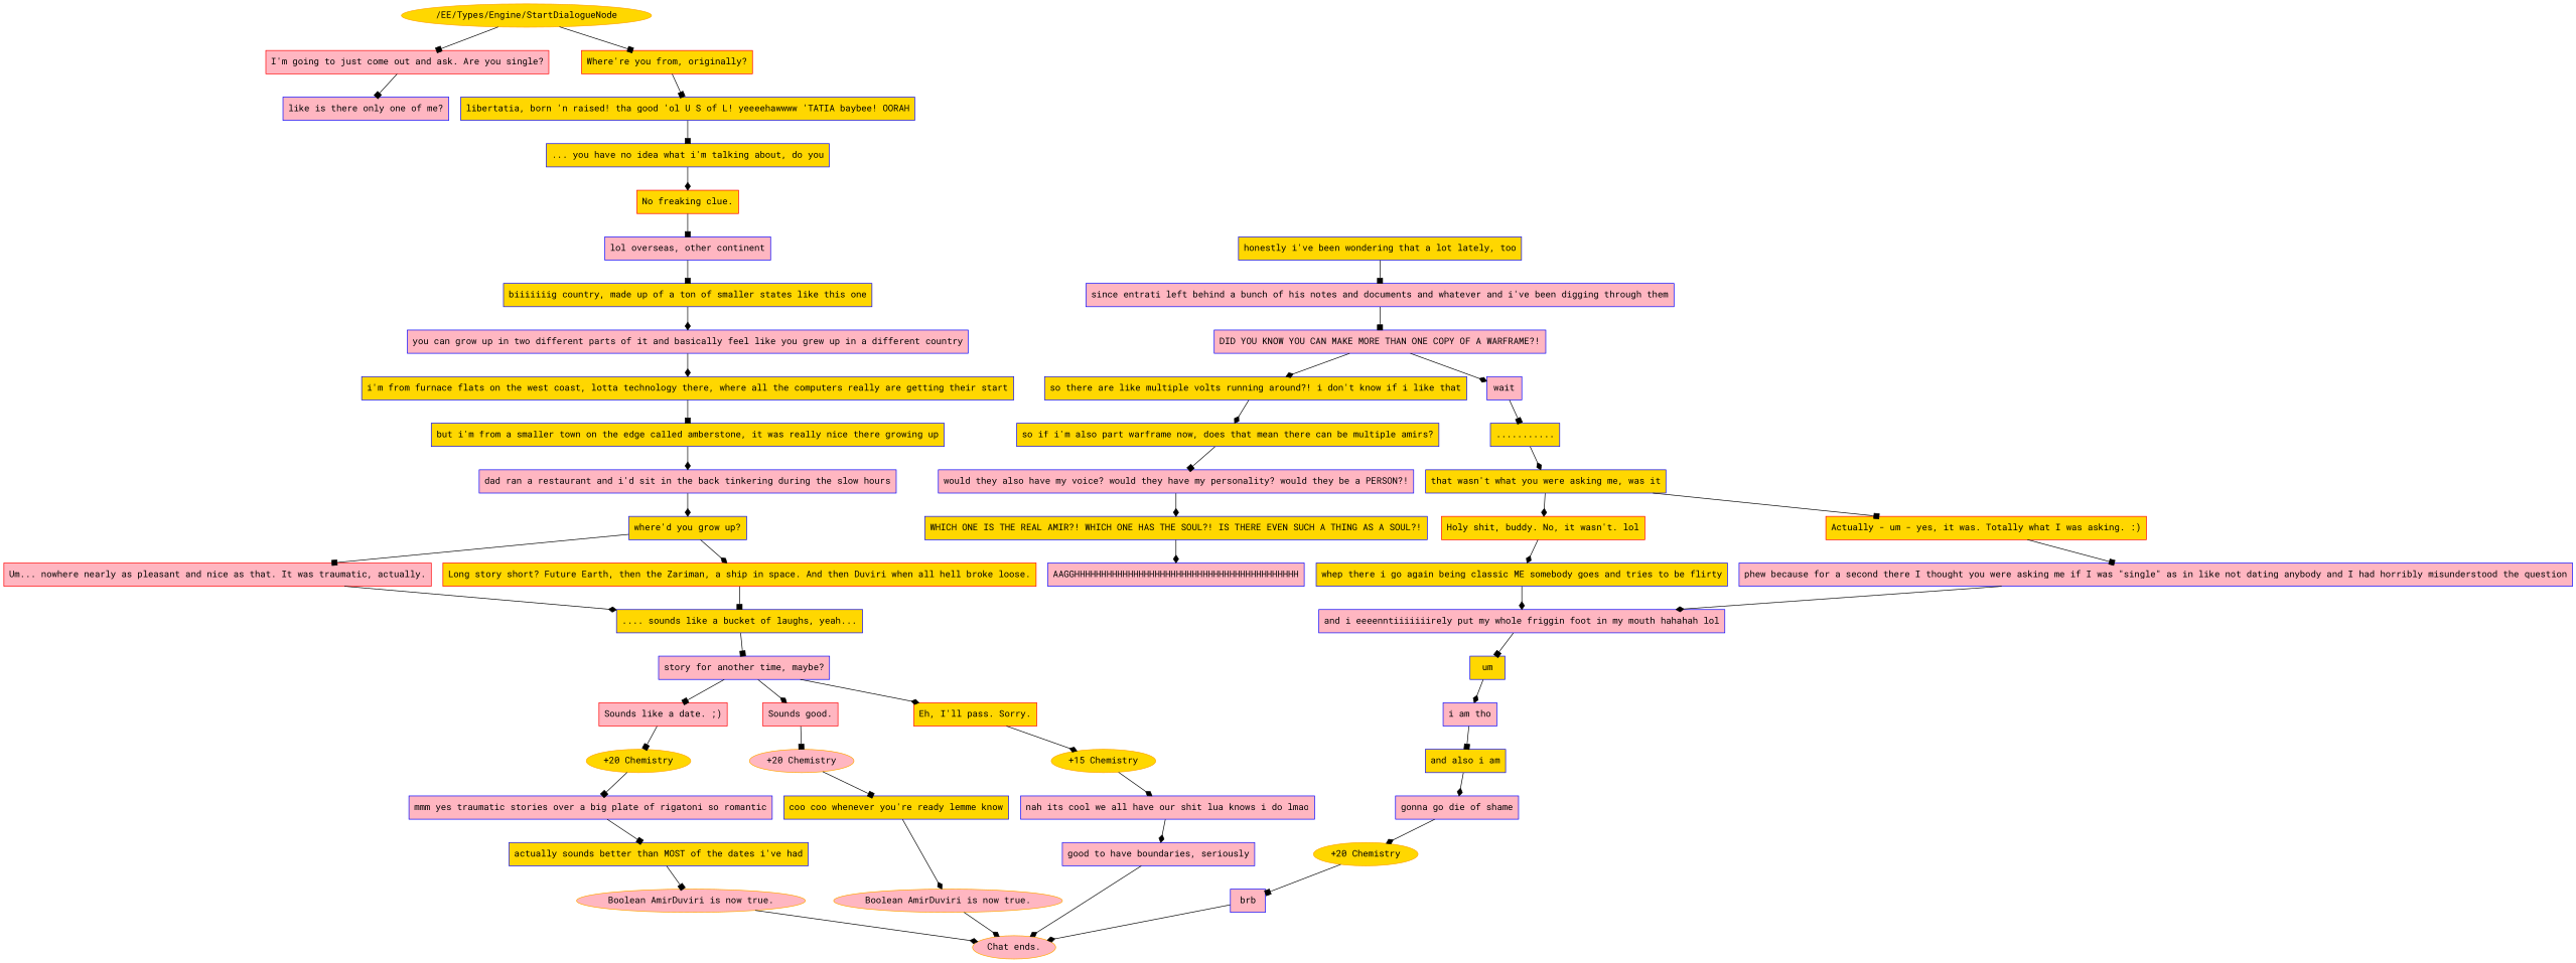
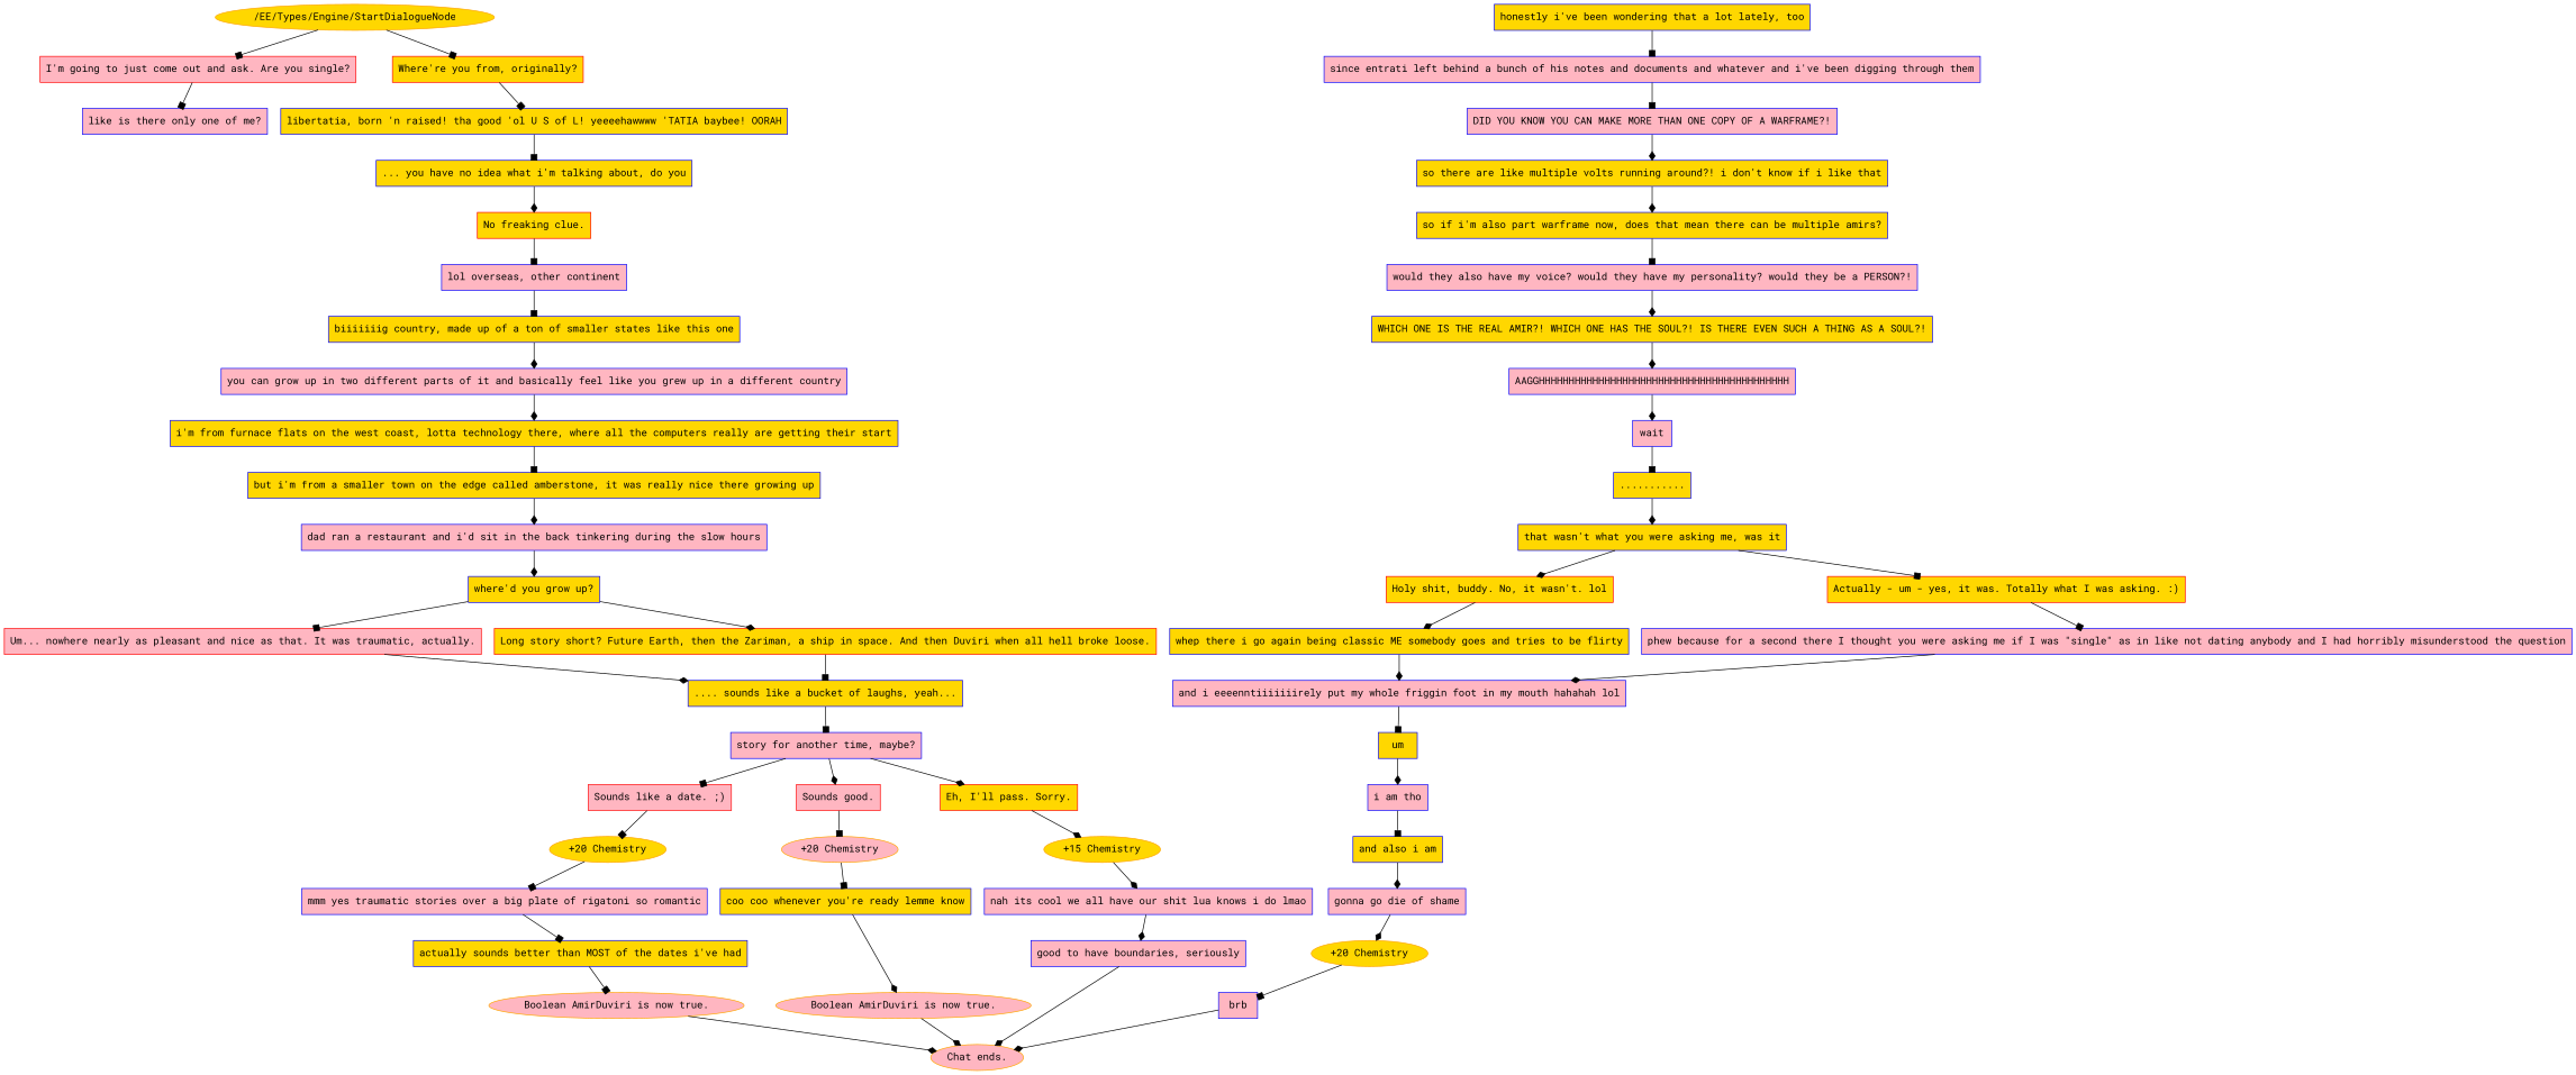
  digraph {
    fontname="Roboto Mono"
    node [color=blue fillcolor=gold fontname="Roboto Mono" style=filled shape=box]
    edge [arrowhead=diamond fontname="Roboto Mono"]
    n1 [color=orange label="/EE/Types/Engine/StartDialogueNode" shape=""]
    n2 [color=red fillcolor=lightpink label="I'm going to just come out and ask. Are you single?"]
    n3 [color=red label="Where're you from, originally?"]
    n4 [fillcolor=lightpink label="like is there only one of me?"]
    n5 [label="libertatia, born 'n raised! tha good 'ol U S of L! yeeeehawwww 'TATIA baybee! OORAH"]
    n6 [label="... you have no idea what i'm talking about, do you"]
    n7 [label="honestly i've been wondering that a lot lately, too"]
    n8 [fillcolor=lightpink label="since entrati left behind a bunch of his notes and documents and whatever and i've been digging through them"]
    n9 [color=red label="No freaking clue."]
    n10 [fillcolor=lightpink label="DID YOU KNOW YOU CAN MAKE MORE THAN ONE COPY OF A WARFRAME?!"]
    n11 [fillcolor=lightpink label="lol overseas, other continent"]
    n12 [label="so there are like multiple volts running around?! i don't know if i like that"]
    n13 [label="biiiiiiig country, made up of a ton of smaller states like this one"]
    n14 [label="so if i'm also part warframe now, does that mean there can be multiple amirs?"]
    n15 [fillcolor=lightpink label="you can grow up in two different parts of it and basically feel like you grew up in a different country"]
    n16 [fillcolor=lightpink label="would they also have my voice? would they have my personality? would they be a PERSON?!"]
    n17 [label="i'm from furnace flats on the west coast, lotta technology there, where all the computers really are getting their start"]
    n18 [label="WHICH ONE IS THE REAL AMIR?! WHICH ONE HAS THE SOUL?! IS THERE EVEN SUCH A THING AS A SOUL?!"]
    n19 [label="but i'm from a smaller town on the edge called amberstone, it was really nice there growing up"]
    n20 [fillcolor=lightpink label=AAGGHHHHHHHHHHHHHHHHHHHHHHHHHHHHHHHHHHHHHHHHHH]
    n21 [fillcolor=lightpink label="dad ran a restaurant and i'd sit in the back tinkering during the slow hours"]
    n22 [fillcolor=lightpink label=wait]
    n23 [label="where'd you grow up?"]
    n24 [label="..........."]
    n25 [color=red fillcolor=lightpink label="Um... nowhere nearly as pleasant and nice as that. It was traumatic, actually."]
    n26 [color=red label="Long story short? Future Earth, then the Zariman, a ship in space. And then Duviri when all hell broke loose."]
    n27 [label="that wasn't what you were asking me, was it"]
    n28 [label=".... sounds like a bucket of laughs, yeah..."]
    n29 [color=red label="Holy shit, buddy. No, it wasn't. lol"]
    n30 [color=red label="Actually - um - yes, it was. Totally what I was asking. :)"]
    n31 [fillcolor=lightpink label="story for another time, maybe?"]
    n32 [label="whep there i go again being classic ME somebody goes and tries to be flirty"]
    n33 [fillcolor=lightpink label="phew because for a second there I thought you were asking me if I was \"single\" as in like not dating anybody and I had horribly misunderstood the question"]
    n34 [color=red fillcolor=lightpink label="Sounds like a date. ;)"]
    n35 [color=red fillcolor=lightpink label="Sounds good."]
    n36 [color=red label="Eh, I'll pass. Sorry."]
    n37 [fillcolor=lightpink label="and i eeeenntiiiiiiirely put my whole friggin foot in my mouth hahahah lol"]
    n38 [color=orange label="+20 Chemistry" shape=""]
    n39 [color=orange fillcolor=lightpink label="+20 Chemistry" shape=""]
    n40 [color=orange label="+15 Chemistry" shape=""]
    n41 [label=um]
    n42 [fillcolor=lightpink label="mmm yes traumatic stories over a big plate of rigatoni so romantic"]
    n43 [label="coo coo whenever you're ready lemme know"]
    n44 [fillcolor=lightpink label="nah its cool we all have our shit lua knows i do lmao"]
    n45 [fillcolor=lightpink label="i am tho"]
    n46 [label="actually sounds better than MOST of the dates i've had"]
    n47 [color=orange fillcolor=lightpink label="Boolean AmirDuviri is now true." shape=""]
    n48 [fillcolor=lightpink label="good to have boundaries, seriously"]
    n49 [label="and also i am"]
    n50 [color=orange fillcolor=lightpink label="Boolean AmirDuviri is now true." shape=""]
    "Chat ends." [color=orange fillcolor=lightpink shape=""]
    n52 [fillcolor=lightpink label="gonna go die of shame"]
    n53 [color=orange label="+20 Chemistry" shape=""]
    n54 [fillcolor=lightpink label=brb]
    n1 -> n2 [arrowhead=box]
    n1 -> n3 [arrowhead=box]
    n2 -> n4 [arrowhead=box]
    n3 -> n5 [arrowhead=box]
    n5 -> n6 [arrowhead=box]
    n6 -> n9
    n7 -> n8 [arrowhead=box]
    n8 -> n10 [arrowhead=box]
    n9 -> n11 [arrowhead=box]
    n10 -> n12
    n11 -> n13 [arrowhead=box]
    n12 -> n14
    n13 -> n15
    n14 -> n16 [arrowhead=box]
    n15 -> n17
    n16 -> n18
    n17 -> n19 [arrowhead=box]
    n18 -> n20
    n19 -> n21
-   n10 -> n22
+   n20 -> n22
    n21 -> n23
    n22 -> n24 [arrowhead=box]
    n23 -> n25 [arrowhead=box]
    n23 -> n26
    n24 -> n27
    n25 -> n28
    n26 -> n28 [arrowhead=box]
    n27 -> n29
    n27 -> n30 [arrowhead=box]
    n28 -> n31 [arrowhead=box]
    n29 -> n32
    n30 -> n33 [arrowhead=box]
    n31 -> n34 [arrowhead=box]
    n31 -> n35
    n31 -> n36
    n32 -> n37
    n33 -> n37
    n34 -> n38 [arrowhead=box]
    n35 -> n39 [arrowhead=box]
    n36 -> n40
    n37 -> n41 [arrowhead=box]
    n38 -> n42 [arrowhead=box]
    n39 -> n43 [arrowhead=box]
    n40 -> n44
    n41 -> n45
    n42 -> n46 [arrowhead=box]
    n43 -> n47
    n44 -> n48
    n45 -> n49 [arrowhead=box]
    n46 -> n50 [arrowhead=box]
    n47 -> "Chat ends."
    n48 -> "Chat ends."
    n49 -> n52
    n50 -> "Chat ends."
    n52 -> n53
    n53 -> n54 [arrowhead=box]
    n54 -> "Chat ends."
  }
